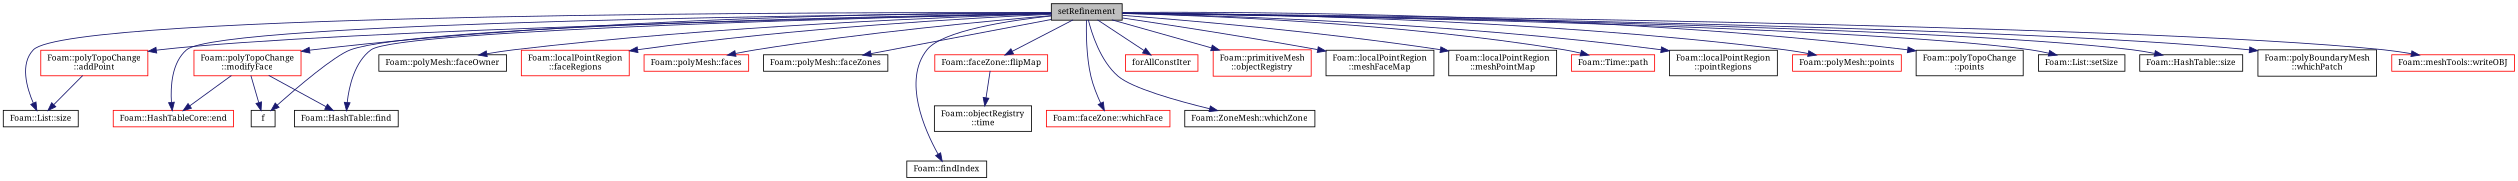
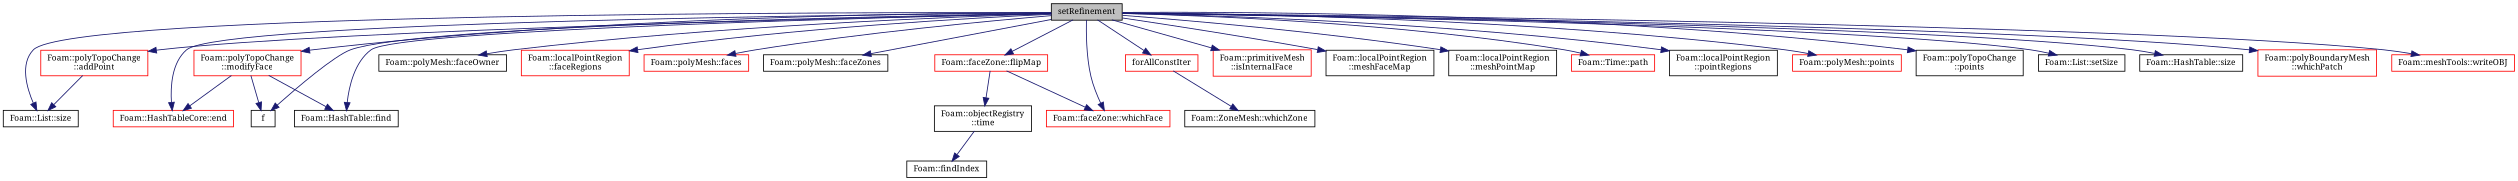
  digraph {
    fontname="Noto Serif"
    rankdir=TB
    node [color=black fontname="Noto Serif" fontsize=10 shape=record]
    edge [color=midnightblue fontname="Noto Serif" fontsize=10 labelfontname=FreeSans labelfontsize=10 style=solid]
    n1 [fillcolor=grey75 fontcolor=black height=0.2 label=setRefinement style=filled width=0.4]
    n2 [color=red height=0.2 label="Foam::polyTopoChange\l::addPoint" width=0.4]
    n3 [height=0.2 label="Foam::List::size" width=0.4]
    n4 [color=red height=0.2 label="Foam::HashTableCore::end" width=0.4]
    n5 [height=0.2 label=f width=0.4]
    n6 [height=0.2 label="Foam::polyMesh::faceOwner" width=0.4]
    n7 [color=red height=0.2 label="Foam::localPointRegion\l::faceRegions" width=0.4]
    n8 [color=red height=0.2 label="Foam::polyMesh::faces" width=0.4]
    n9 [height=0.2 label="Foam::polyMesh::faceZones" width=0.4]
    n10 [height=0.2 label="Foam::HashTable::find" width=0.4]
    n11 [height=0.2 label="Foam::findIndex" width=0.4]
    n12 [color=red height=0.2 label="Foam::faceZone::flipMap" width=0.4]
    n13 [color=red height=0.2 label="Foam::faceZone::whichFace" width=0.4]
    n14 [color=red height=0.2 label=forAllConstIter width=0.4]
-   n15 [color=red height=0.2 label="Foam::primitiveMesh\l::objectRegistry" width=0.4]
+   n15 [color=red height=0.2 label="Foam::primitiveMesh\l::isInternalFace" width=0.4]
    n16 [height=0.2 label="Foam::localPointRegion\l::meshFaceMap" width=0.4]
    n17 [height=0.2 label="Foam::localPointRegion\l::meshPointMap" width=0.4]
    n18 [color=red height=0.2 label="Foam::polyTopoChange\l::modifyFace" width=0.4]
    n19 [color=red height=0.2 label="Foam::Time::path" width=0.4]
    n20 [height=0.2 label="Foam::localPointRegion\l::pointRegions" width=0.4]
    n21 [color=red height=0.2 label="Foam::polyMesh::points" width=0.4]
    n22 [height=0.2 label="Foam::polyTopoChange\l::points" width=0.4]
    n23 [height=0.2 label="Foam::List::setSize" width=0.4]
    n24 [height=0.2 label="Foam::HashTable::size" width=0.4]
-   n25 [height=0.2 label="Foam::polyBoundaryMesh\l::whichPatch" width=0.4]
+   n25 [color=red height=0.2 label="Foam::polyBoundaryMesh\l::whichPatch" width=0.4]
    n26 [height=0.2 label="Foam::ZoneMesh::whichZone" width=0.4]
    n27 [color=red height=0.2 label="Foam::meshTools::writeOBJ" width=0.4]
    n28 [height=0.2 label="Foam::objectRegistry\l::time" width=0.4]
    n1 -> n2
    n1 -> n3
    n1 -> n4
    n1 -> n5
    n1 -> n6
    n1 -> n7
    n1 -> n8
    n1 -> n9
    n1 -> n10
-   n1 -> n11
+   n28 -> n11
    n1 -> n12
    n1 -> n13
    n1 -> n14
    n1 -> n15
    n1 -> n16
    n1 -> n17
    n1 -> n18
    n1 -> n19
    n1 -> n20
    n1 -> n21
    n1 -> n22
    n1 -> n23
    n1 -> n24
    n1 -> n25
-   n1 -> n26
+   n14 -> n26
    n1 -> n27
    n2 -> n3
+   n12 -> n13
    n12 -> n28
    n18 -> n4
    n18 -> n5
    n18 -> n10
  }
